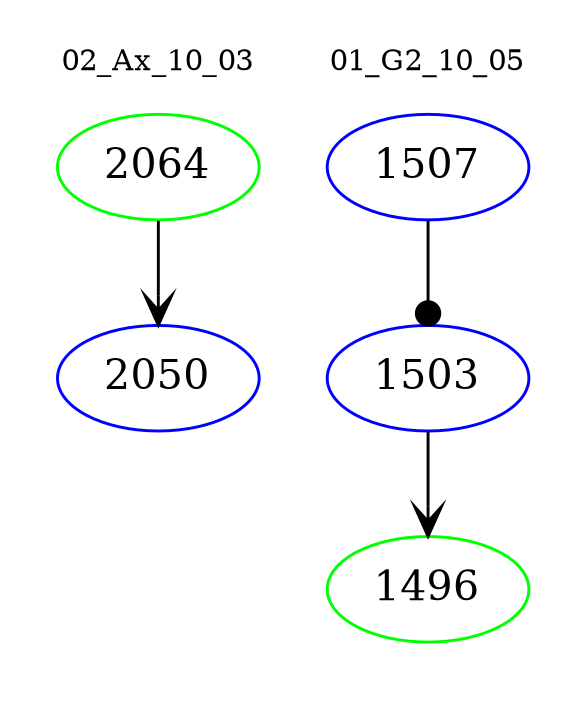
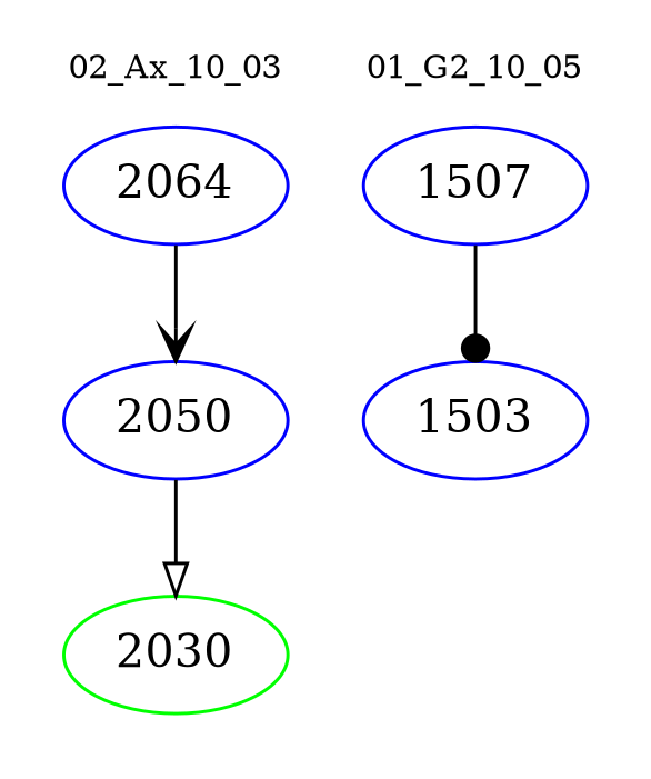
  digraph {
    node [color=blue]
    edge [arrowhead=vee color=black]
    n1 [label=2050]
-   n3 [color=green label=2064]
+   n2 [color=green label=2030]
+   n3 [label=2064]
    n4 [label=1503]
-   n5 [color=green label=1496]
    n6 [label=1507]
    subgraph cluster_1 {
      color=white
      fontsize=10
      label="02_Ax_10_03"
      n1
+     n2
      n3
    }
    subgraph cluster_2 {
      color=white
      fontsize=10
      label="01_G2_10_05"
      n4
-     n5
      n6
    }
+   n1 -> n2 [arrowhead=onormal]
    n3 -> n1
-   n4 -> n5
    n6 -> n4 [arrowhead=dot]
  }
